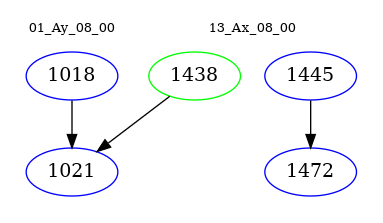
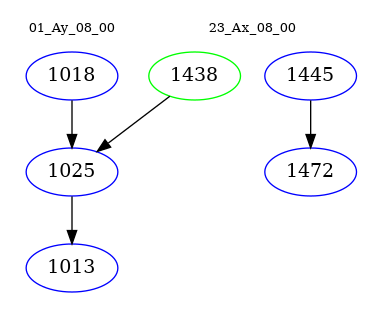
  digraph {
    node [color=blue]
    edge [color=black]
    n1 [label=1018]
-   n2 [label=1021]
+   n2 [label=1025]
+   n3 [label=1013]
    n4 [color=green label=1438]
    n5 [label=1445]
    n6 [label=1472]
    subgraph cluster_1 {
      color=white
      fontsize=10
      label="01_Ay_08_00"
      n1
      n2
+     n3
    }
    subgraph cluster_2 {
      color=white
      fontsize=10
-     label="13_Ax_08_00"
+     label="23_Ax_08_00"
      n4
      n5
      n6
    }
    n1 -> n2
+   n2 -> n3
    n4 -> n2
    n5 -> n6
  }
